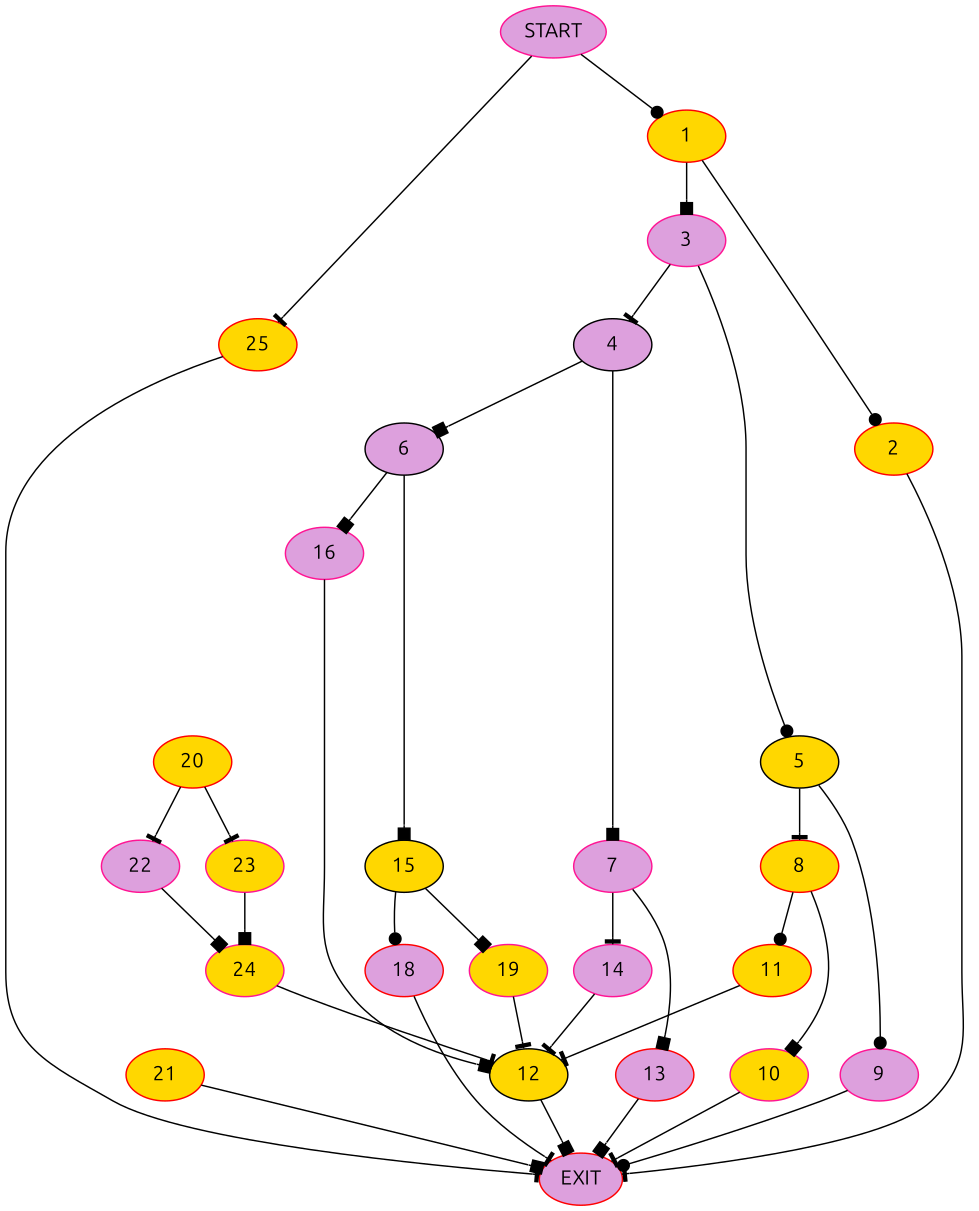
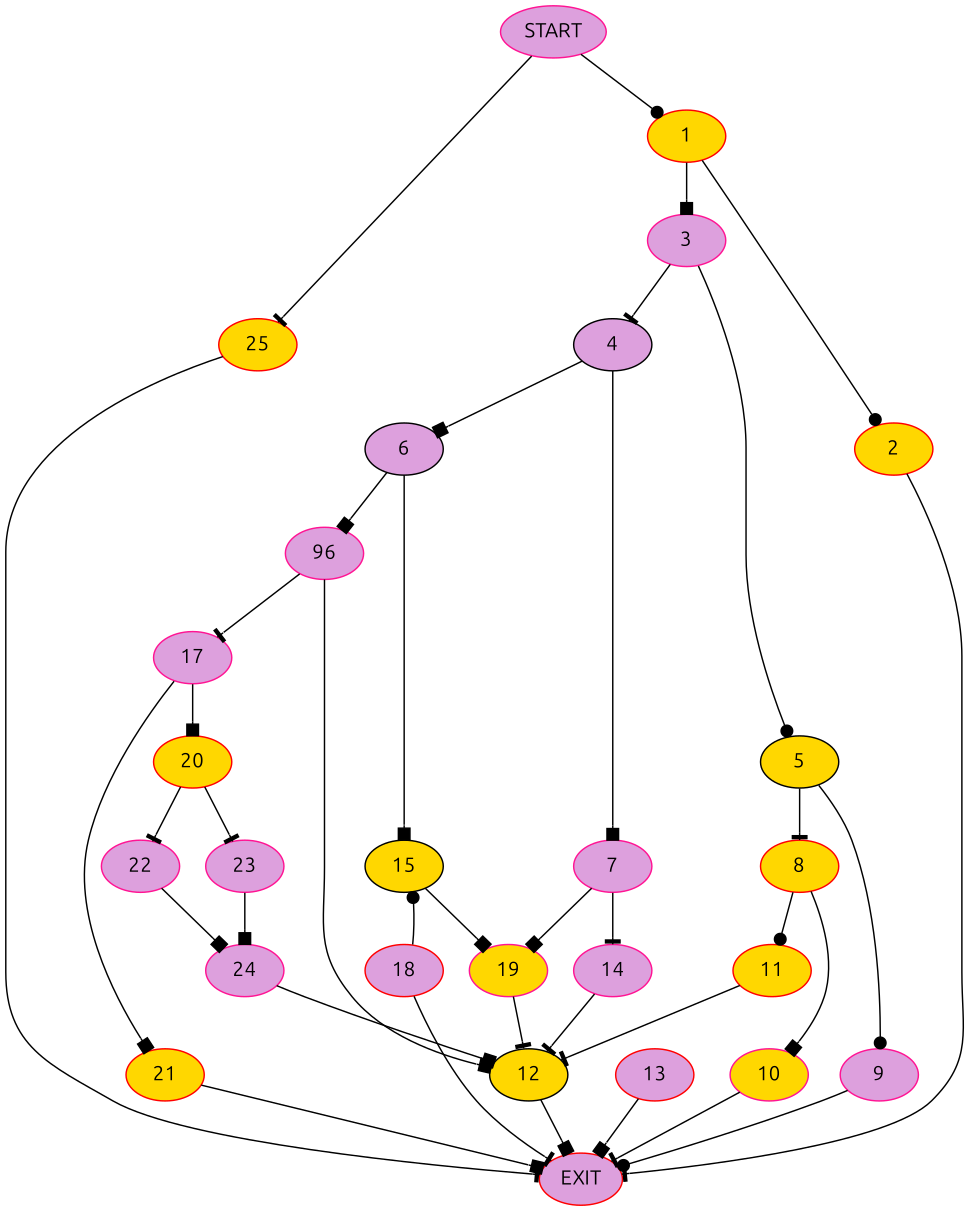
  digraph {
    fontname=Ubuntu
    node [color=deeppink fillcolor=gold fontname=Ubuntu style=filled]
    edge [arrowhead=box fontname=Ubuntu]
    n1 [fillcolor=plum label=START]
    1 [color=red]
    25 [color=red]
    2 [color=red]
    3 [fillcolor=plum]
    n6 [color=red fillcolor=plum label=EXIT]
    4 [color=black fillcolor=plum]
    5 [color=black]
    6 [color=black fillcolor=plum]
    7 [fillcolor=plum]
    8 [color=red]
    9 [fillcolor=plum]
    15 [color=black]
-   16 [fillcolor=plum]
+   16 [fillcolor=plum label=96]
    13 [color=red fillcolor=plum]
    14 [fillcolor=plum]
    10
    11 [color=red]
    18 [color=red fillcolor=plum]
    19
    12 [color=black]
+   17 [fillcolor=plum]
    20 [color=red]
    21 [color=red]
    22 [fillcolor=plum]
-   23
-   24
+   23 [fillcolor=plum]
+   24 [fillcolor=plum]
    n1 -> 1 [arrowhead=dot]
    n1 -> 25 [arrowhead=tee]
    1 -> 2 [arrowhead=dot]
    1 -> 3
    25 -> n6 [arrowhead=tee]
    2 -> n6 [arrowhead=tee]
    3 -> 4 [arrowhead=tee]
    3 -> 5 [arrowhead=dot]
    4 -> 6
    4 -> 7
    5 -> 8 [arrowhead=tee]
    5 -> 9 [arrowhead=dot]
    6 -> 15
    6 -> 16
-   7 -> 13
+   7 -> 19
    7 -> 14 [arrowhead=tee]
    8 -> 10
    8 -> 11 [arrowhead=dot]
    9 -> n6 [arrowhead=dot]
-   15 -> 18 [arrowhead=dot]
+   18 -> 15 [arrowhead=dot]
    15 -> 19
    16 -> 12
+   16 -> 17 [arrowhead=tee]
    13 -> n6
    14 -> 12 [arrowhead=tee]
    10 -> n6 [arrowhead=tee]
    11 -> 12 [arrowhead=tee]
    18 -> n6 [arrowhead=tee]
    19 -> 12 [arrowhead=tee]
    12 -> n6
+   17 -> 20
+   17 -> 21
    20 -> 22 [arrowhead=tee]
    20 -> 23 [arrowhead=tee]
    21 -> n6
    22 -> 24
    23 -> 24
-   24 -> 12 [arrowhead=tee]
+   24 -> 12
  }
